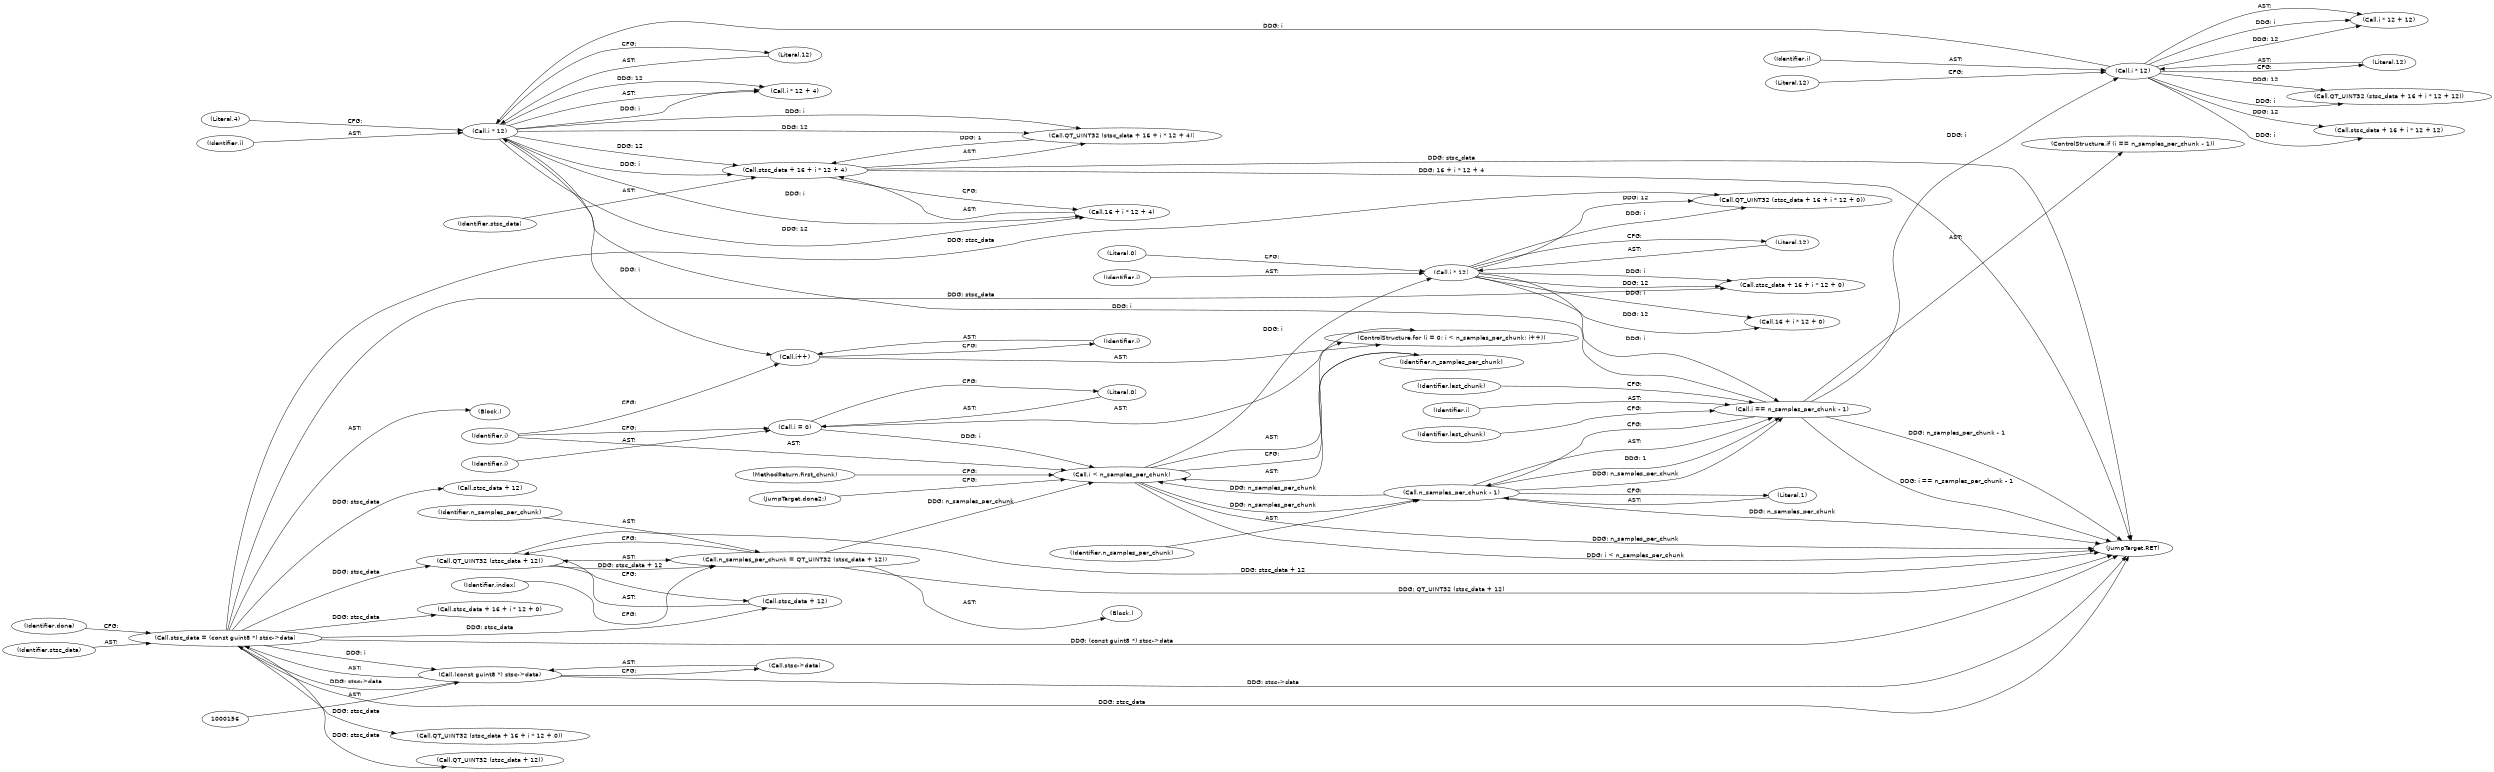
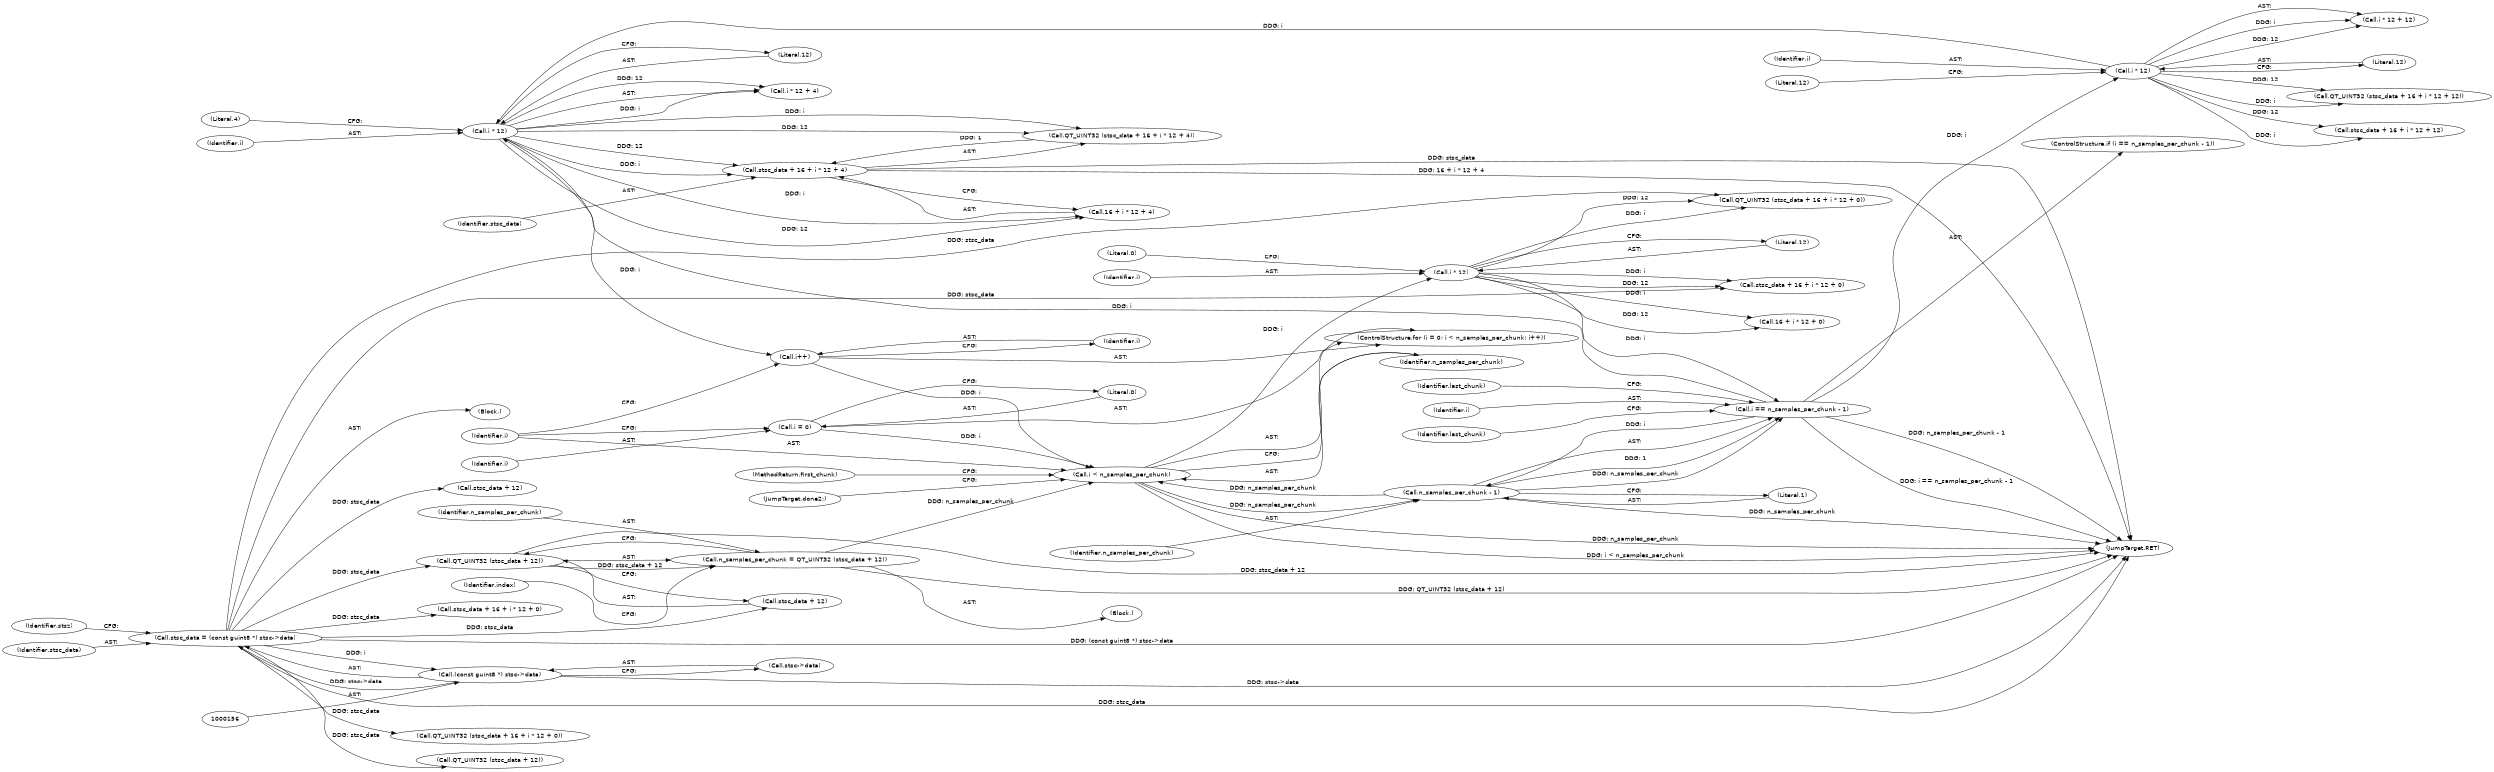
  digraph {
    fontname="DejaVu Sans"
    rankdir=LR
    node [fontname="DejaVu Sans"]
    edge [fontname="DejaVu Sans"]
    n1 [label="(Call,stsc_data + 16 + i * 12 + 4)"]
    n2 [label="(Call,QT_UINT32 (stsc_data + 16 + i * 12 + 4))"]
    n3 [label="(JumpTarget,RET)"]
    n4 [label="(Call,16 + i * 12 + 4)"]
    n5 [label="(Call,i * 12)"]
    n6 [label="(Call,i++)"]
    n7 [label="(Literal,12)"]
    n8 [label="(Call,i * 12 + 4)"]
    n9 [label="(Call,i < n_samples_per_chunk)"]
    n10 [label="(ControlStructure,for (i = 0; i < n_samples_per_chunk; i++))"]
    n11 [label="(Identifier,i)"]
    n12 [label="(Call,i * 12)"]
    n13 [label="(Call,i * 12 + 12)"]
    n14 [label="(Literal,12)"]
    n15 [label="(Call,QT_UINT32 (stsc_data + 16 + i * 12 + 12))"]
    n16 [label="(Call,stsc_data + 16 + i * 12 + 12)"]
    n17 [label="(Call,i == n_samples_per_chunk - 1)"]
    n18 [label="(Call,n_samples_per_chunk - 1)"]
    n19 [label="(ControlStructure,if (i == n_samples_per_chunk - 1))"]
    n20 [label="(Literal,1)"]
    n21 [label="(Call,i * 12)"]
    n22 [label="(Call,16 + i * 12 + 0)"]
    n23 [label="(Literal,12)"]
    n24 [label="(Call,QT_UINT32 (stsc_data + 16 + i * 12 + 0))"]
    n25 [label="(Call,stsc_data + 16 + i * 12 + 0)"]
    n26 [label="(Identifier,n_samples_per_chunk)"]
    n27 [label="(Call,i = 0)"]
    n28 [label="(Literal,0)"]
    n29 [label="(Call,n_samples_per_chunk = QT_UINT32 (stsc_data + 12))"]
    n30 [label="(Call,QT_UINT32 (stsc_data + 12))"]
    n31 [label="(Block,)"]
    n32 [label="(Call,stsc_data + 12)"]
    n33 [label="(Call,stsc_data = (const guint8 *) stsc->data)"]
    n34 [label="(Call,(const guint8 *) stsc->data)"]
    n35 [label="(Call,QT_UINT32 (stsc_data + 16 + i * 12 + 0))"]
    n36 [label="(Call,QT_UINT32 (stsc_data + 12))"]
    n37 [label="(Block,)"]
    n38 [label="(Call,stsc_data + 12)"]
    n39 [label="(Call,stsc_data + 16 + i * 12 + 0)"]
    n40 [label="(Call,stsc->data)"]
    n41 [label="(Identifier,last_chunk)"]
    n42 [label="(Identifier,i)"]
    n43 [label="(Literal,12)"]
-   n44 [label="(Identifier,done)"]
+   n44 [label="(Identifier,stsz)"]
    n45 [label="(Identifier,n_samples_per_chunk)"]
    n46 [label="(Identifier,index)"]
    n47 [label="(Identifier,stsc_data)"]
    n48 [label="(Literal,4)"]
    n49 [label="(Identifier,stsc_data)"]
    n50 [label="(Identifier,i)"]
    n51 [label="(MethodReturn,first_chunk)"]
    n52 [label="(Identifier,n_samples_per_chunk)"]
    n53 [label="(Identifier,i)"]
    n54 [label="(Identifier,last_chunk)"]
    n55 [label="(Literal,0)"]
    n56 [label="(JumpTarget,done2:)"]
    n57 [label="(Identifier,i)"]
    n58 [label="(Identifier,i)"]
    n59 [label="(Identifier,i)"]
    1000156
    n1 -> n2 [label="AST: "]
    n1 -> n3 [label="DDG: stsc_data"]
    n1 -> n3 [label="DDG: 16 + i * 12 + 4"]
    n1 -> n4 [label="CFG: "]
    n2 -> n1 [label="DDG: 1"]
    n4 -> n1 [label="AST: "]
    n5 -> n1 [label="DDG: i"]
    n5 -> n1 [label="DDG: 12"]
    n5 -> n2 [label="DDG: i"]
    n5 -> n2 [label="DDG: 12"]
    n5 -> n4 [label="DDG: i"]
    n5 -> n4 [label="DDG: 12"]
    n5 -> n6 [label="DDG: i"]
    n5 -> n7 [label="CFG: "]
    n5 -> n8 [label="AST: "]
    n5 -> n8 [label="DDG: i"]
    n5 -> n8 [label="DDG: 12"]
+   n6 -> n9 [label="DDG: i"]
    n6 -> n10 [label="AST: "]
    n6 -> n11 [label="CFG: "]
    n7 -> n5 [label="AST: "]
    n9 -> n3 [label="DDG: n_samples_per_chunk"]
    n9 -> n3 [label="DDG: i < n_samples_per_chunk"]
    n9 -> n10 [label="AST: "]
    n9 -> n18 [label="DDG: n_samples_per_chunk"]
    n9 -> n21 [label="DDG: i"]
    n9 -> n26 [label="CFG: "]
    n11 -> n6 [label="AST: "]
    n12 -> n5 [label="DDG: i"]
    n12 -> n13 [label="AST: "]
    n12 -> n13 [label="DDG: i"]
    n12 -> n13 [label="DDG: 12"]
    n12 -> n14 [label="CFG: "]
    n12 -> n15 [label="DDG: i"]
    n12 -> n15 [label="DDG: 12"]
    n12 -> n16 [label="DDG: i"]
    n12 -> n16 [label="DDG: 12"]
    n14 -> n12 [label="AST: "]
    n17 -> n3 [label="DDG: n_samples_per_chunk - 1"]
    n17 -> n3 [label="DDG: i == n_samples_per_chunk - 1"]
    n17 -> n5 [label="DDG: i"]
    n17 -> n12 [label="DDG: i"]
-   n17 -> n18 [label="CFG: "]
+   n17 -> n18 [label="DDG: i"]
    n17 -> n19 [label="AST: "]
    n18 -> n3 [label="DDG: n_samples_per_chunk"]
    n18 -> n9 [label="DDG: n_samples_per_chunk"]
    n18 -> n17 [label="AST: "]
    n18 -> n17 [label="DDG: n_samples_per_chunk"]
    n18 -> n17 [label="DDG: 1"]
    n18 -> n20 [label="CFG: "]
    n20 -> n18 [label="AST: "]
    n21 -> n17 [label="DDG: i"]
    n21 -> n22 [label="DDG: i"]
    n21 -> n22 [label="DDG: 12"]
    n21 -> n23 [label="CFG: "]
    n21 -> n24 [label="DDG: i"]
    n21 -> n24 [label="DDG: 12"]
    n21 -> n25 [label="DDG: i"]
    n21 -> n25 [label="DDG: 12"]
    n23 -> n21 [label="AST: "]
    n26 -> n9 [label="AST: "]
    n27 -> n9 [label="DDG: i"]
    n27 -> n10 [label="AST: "]
    n27 -> n28 [label="CFG: "]
    n28 -> n27 [label="AST: "]
    n29 -> n3 [label="DDG: QT_UINT32 (stsc_data + 12)"]
    n29 -> n9 [label="DDG: n_samples_per_chunk"]
    n29 -> n30 [label="CFG: "]
    n29 -> n31 [label="AST: "]
    n30 -> n3 [label="DDG: stsc_data + 12"]
    n30 -> n29 [label="AST: "]
    n30 -> n29 [label="DDG: stsc_data + 12"]
    n30 -> n32 [label="CFG: "]
    n32 -> n30 [label="AST: "]
    n33 -> n3 [label="DDG: (const guint8 *) stsc->data"]
    n33 -> n3 [label="DDG: stsc_data"]
    n33 -> n24 [label="DDG: stsc_data"]
    n33 -> n25 [label="DDG: stsc_data"]
    n33 -> n30 [label="DDG: stsc_data"]
    n33 -> n32 [label="DDG: stsc_data"]
    n33 -> n34 [label="DDG: i"]
    n33 -> n35 [label="DDG: stsc_data"]
    n33 -> n36 [label="DDG: stsc_data"]
    n33 -> n37 [label="AST: "]
    n33 -> n38 [label="DDG: stsc_data"]
    n33 -> n39 [label="DDG: stsc_data"]
    n34 -> n3 [label="DDG: stsc->data"]
    n34 -> n33 [label="AST: "]
    n34 -> n33 [label="DDG: stsc->data"]
    n34 -> n40 [label="CFG: "]
    n40 -> n34 [label="AST: "]
    n41 -> n17 [label="CFG: "]
    n42 -> n6 [label="CFG: "]
    n42 -> n9 [label="AST: "]
    n42 -> n27 [label="CFG: "]
    n43 -> n12 [label="CFG: "]
    n44 -> n33 [label="CFG: "]
    n45 -> n29 [label="AST: "]
    n46 -> n29 [label="CFG: "]
    n47 -> n1 [label="AST: "]
    n48 -> n5 [label="CFG: "]
    n49 -> n33 [label="AST: "]
    n50 -> n17 [label="AST: "]
    n51 -> n9 [label="CFG: "]
    n52 -> n18 [label="AST: "]
    n53 -> n5 [label="AST: "]
    n54 -> n17 [label="CFG: "]
    n55 -> n21 [label="CFG: "]
    n56 -> n9 [label="CFG: "]
    n57 -> n27 [label="AST: "]
    n58 -> n21 [label="AST: "]
    n59 -> n12 [label="AST: "]
    1000156 -> n34 [label="AST: "]
  }
